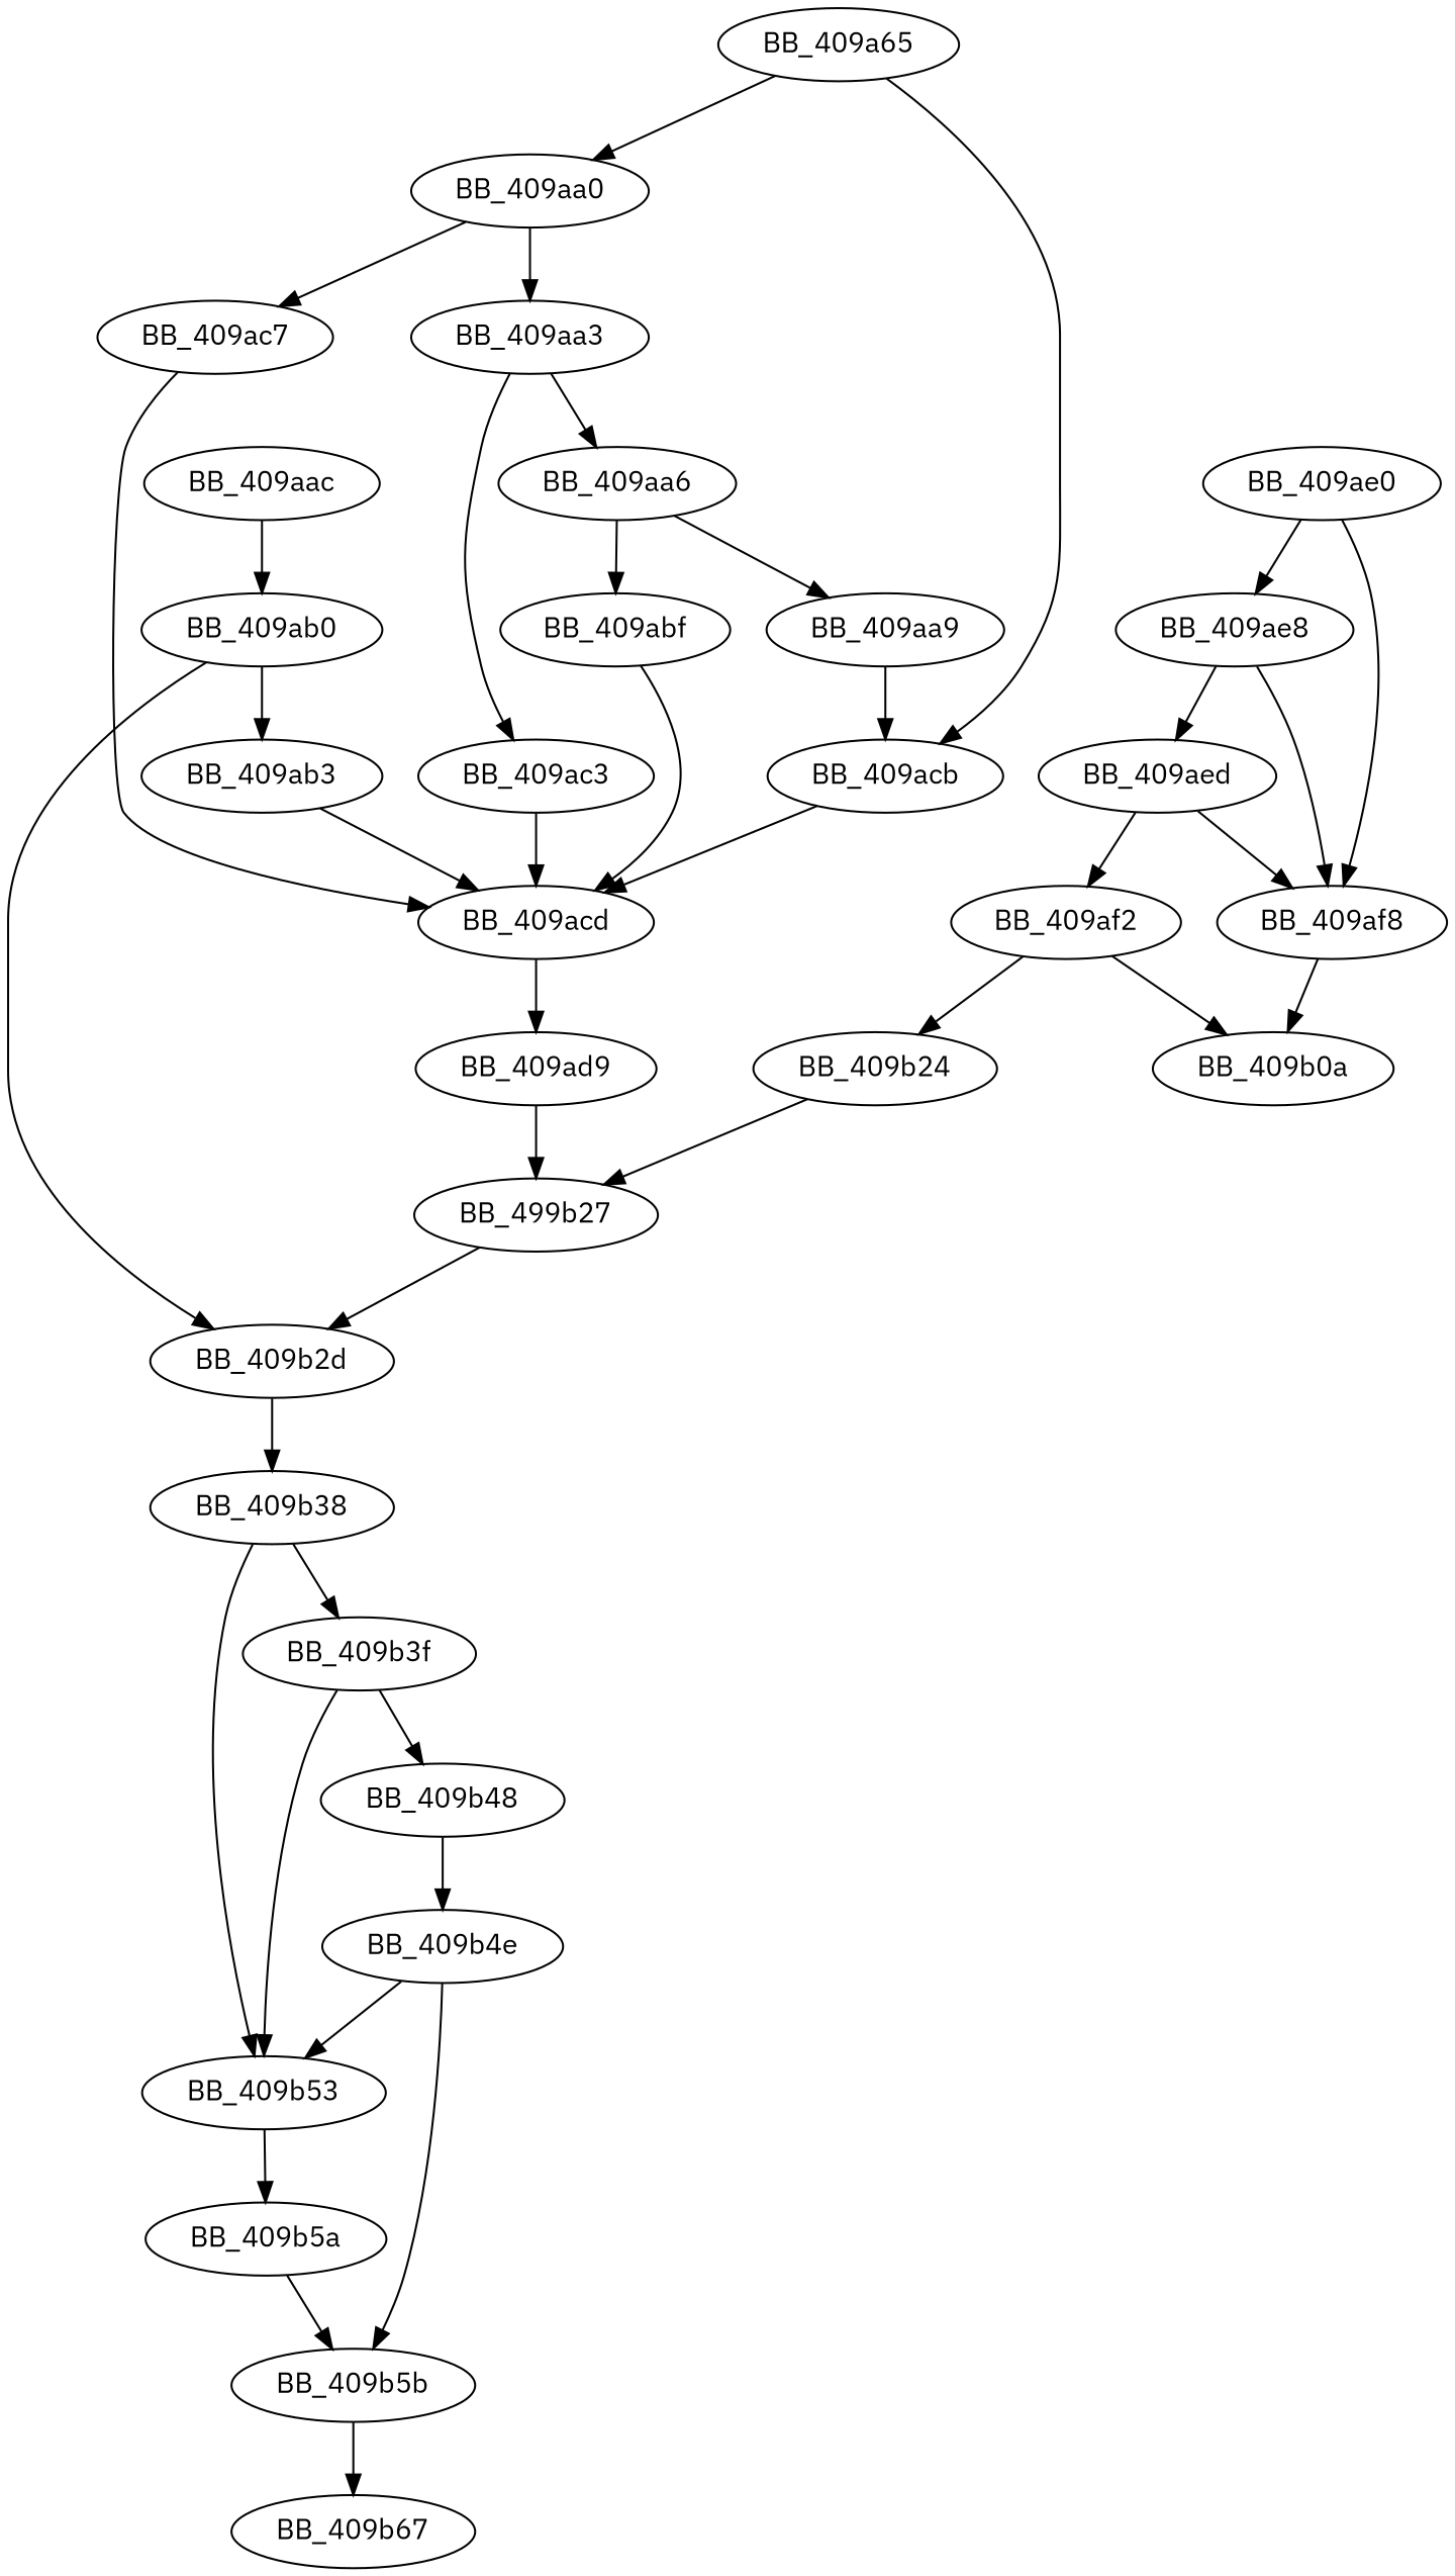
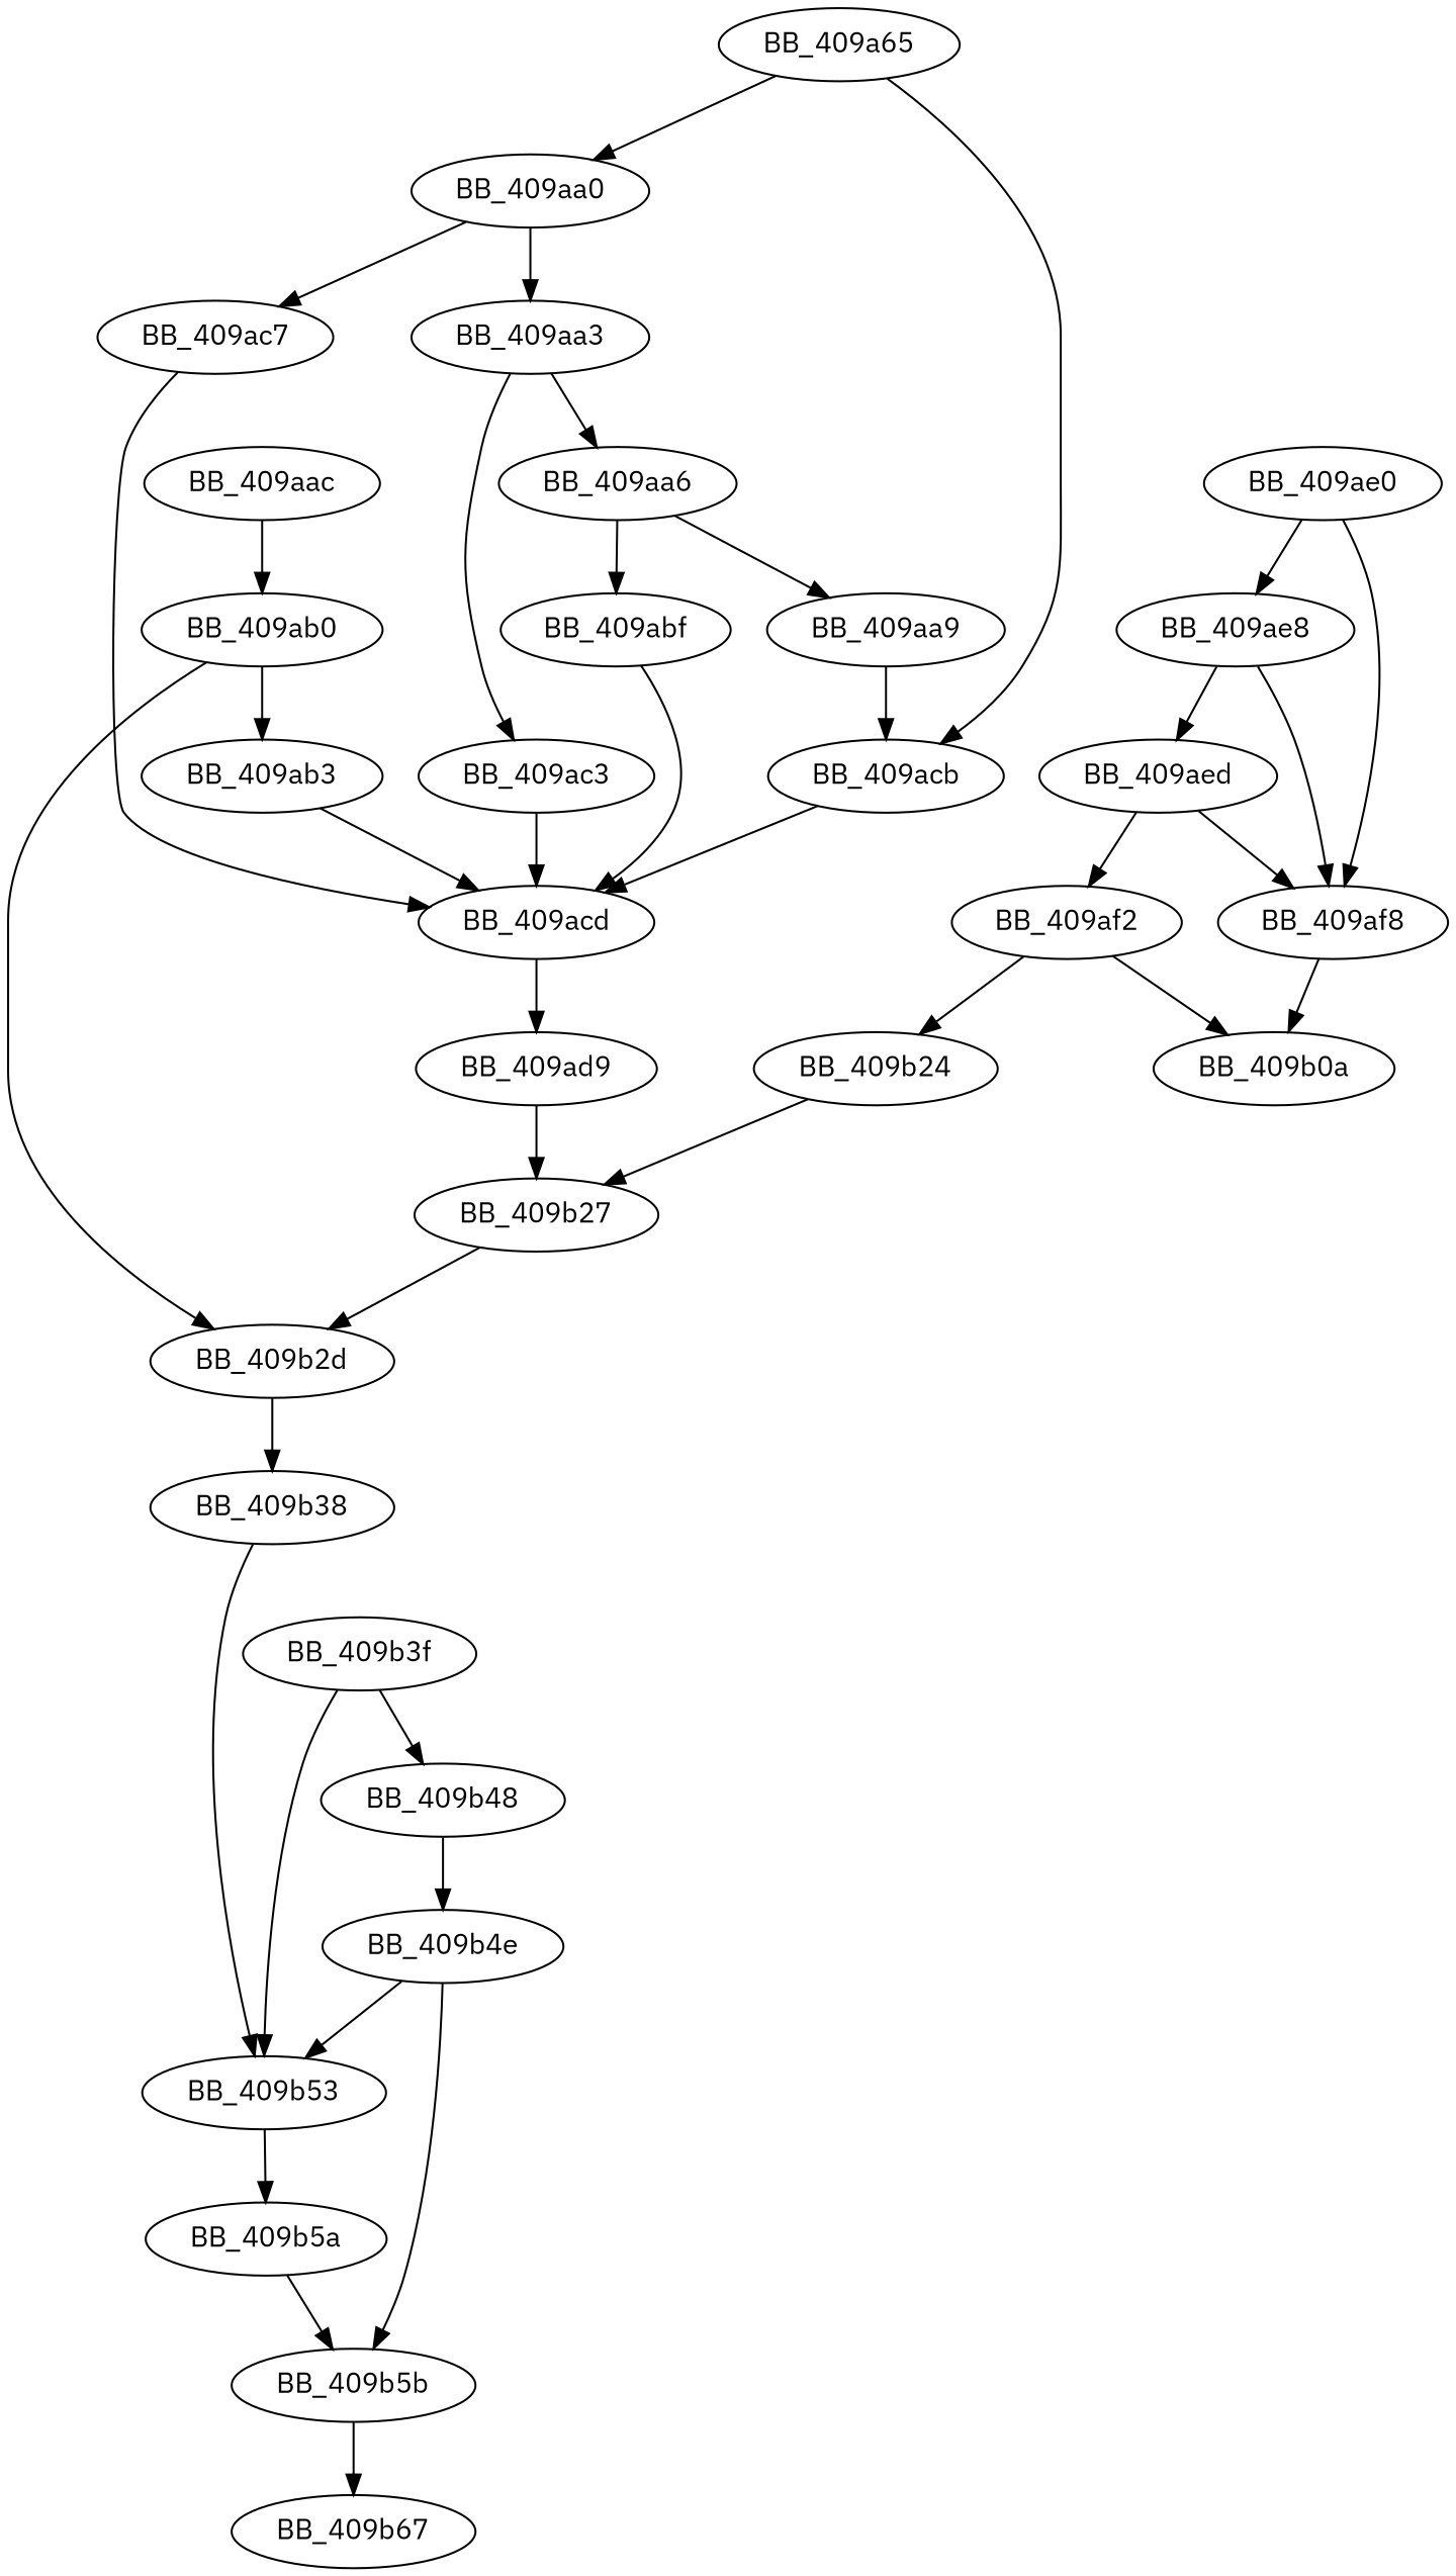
  digraph {
    fontname="IBM Plex Sans"
    node [fontname="IBM Plex Sans"]
    edge [fontname="IBM Plex Sans"]
    BB_409a65
    BB_409aa0
    BB_409acb
    BB_409aa3
    BB_409ac7
    BB_409acd
    BB_409aa6
    BB_409ac3
    BB_409ad9
    BB_409aa9
    BB_409abf
    BB_409aac
    BB_409ab0
    BB_409ab3
    BB_409b2d
    BB_409b38
    BB_409b3f
    BB_409b53
-   BB_409b27 [label=BB_499b27]
+   BB_409b27
    BB_409ae0
    BB_409ae8
    BB_409af8
    BB_409aed
    BB_409b0a
    BB_409af2
    BB_409b24
    BB_409b48
    BB_409b5a
    BB_409b4e
    BB_409b5b
    BB_409b67
    BB_409a65 -> BB_409aa0
    BB_409a65 -> BB_409acb
    BB_409aa0 -> BB_409aa3
    BB_409aa0 -> BB_409ac7
    BB_409acb -> BB_409acd
    BB_409aa3 -> BB_409aa6
    BB_409aa3 -> BB_409ac3
    BB_409ac7 -> BB_409acd
    BB_409acd -> BB_409ad9
    BB_409aa6 -> BB_409aa9
    BB_409aa6 -> BB_409abf
    BB_409ac3 -> BB_409acd
    BB_409ad9 -> BB_409b27
    BB_409aa9 -> BB_409acb
    BB_409abf -> BB_409acd
    BB_409aac -> BB_409ab0
    BB_409ab0 -> BB_409ab3
    BB_409ab0 -> BB_409b2d
    BB_409ab3 -> BB_409acd
    BB_409b2d -> BB_409b38
-   BB_409b38 -> BB_409b3f
    BB_409b38 -> BB_409b53
    BB_409b3f -> BB_409b53
    BB_409b3f -> BB_409b48
    BB_409b53 -> BB_409b5a
    BB_409b27 -> BB_409b2d
    BB_409ae0 -> BB_409ae8
    BB_409ae0 -> BB_409af8
    BB_409ae8 -> BB_409af8
    BB_409ae8 -> BB_409aed
    BB_409af8 -> BB_409b0a
    BB_409aed -> BB_409af8
    BB_409aed -> BB_409af2
    BB_409af2 -> BB_409b0a
    BB_409af2 -> BB_409b24
    BB_409b24 -> BB_409b27
    BB_409b48 -> BB_409b4e
    BB_409b5a -> BB_409b5b
    BB_409b4e -> BB_409b53
    BB_409b4e -> BB_409b5b
    BB_409b5b -> BB_409b67
  }
